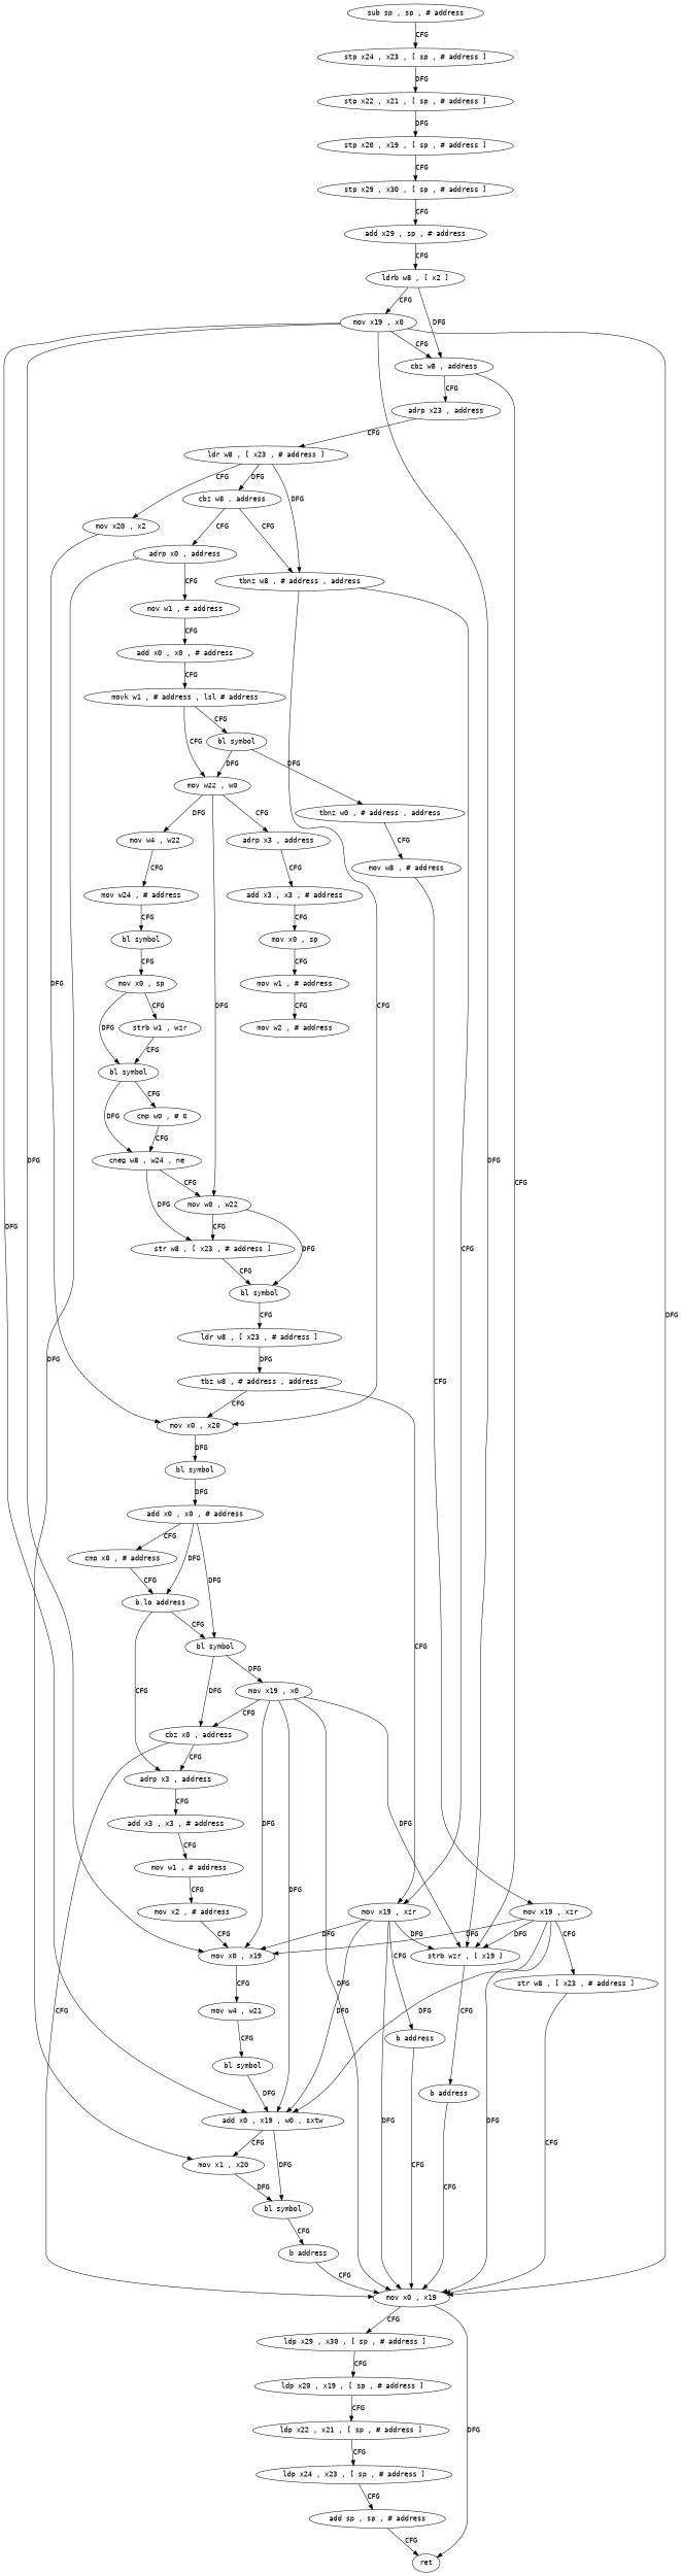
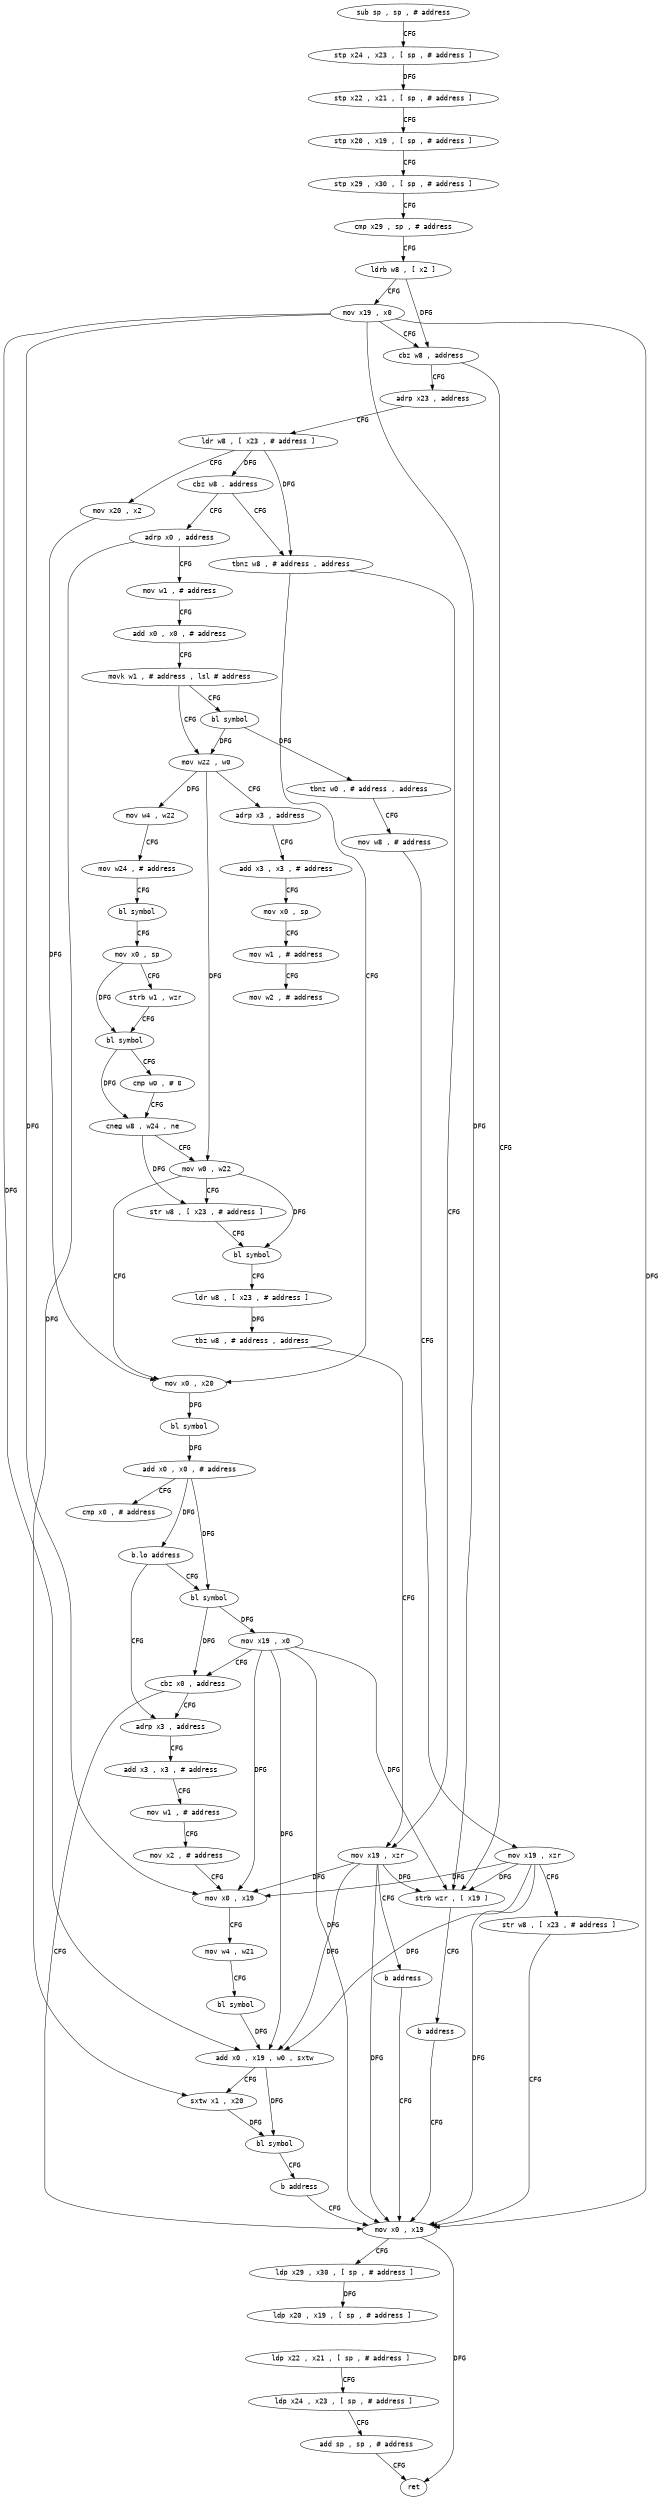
  digraph {
    fontname="DejaVu Sans Mono"
    node [fontname="DejaVu Sans Mono"]
    edge [fontname="DejaVu Sans Mono"]
    n1 [label="sub sp , sp , # address"]
    n2 [label="stp x24 , x23 , [ sp , # address ]"]
    n3 [label="stp x22 , x21 , [ sp , # address ]"]
    n4 [label="stp x20 , x19 , [ sp , # address ]"]
    n5 [label="stp x29 , x30 , [ sp , # address ]"]
-   n6 [label="add x29 , sp , # address"]
+   n6 [label="cmp x29 , sp , # address"]
    n7 [label="ldrb w8 , [ x2 ]"]
    n8 [label="mov x19 , x0"]
    n9 [label="cbz w8 , address"]
    n10 [label="strb wzr , [ x19 ]"]
    n11 [label="mov x0 , x19"]
    n12 [label="mov x0 , x19"]
    n13 [label="add x0 , x19 , w0 , sxtw"]
    n14 [label="adrp x23 , address"]
    n15 [label="b address"]
    n16 [label="ldp x29 , x30 , [ sp , # address ]"]
    n17 [label=ret]
    n18 [label="mov w4 , w21"]
-   n19 [label="mov x1 , x20"]
+   n19 [label="sxtw x1 , x20"]
    n20 [label="bl symbol"]
    n21 [label="ldr w8 , [ x23 , # address ]"]
    n22 [label="mov x20 , x2"]
    n23 [label="cbz w8 , address"]
    n24 [label="tbnz w8 , # address , address"]
    n25 [label="ldp x20 , x19 , [ sp , # address ]"]
    n26 [label="mov x0 , x20"]
    n27 [label="adrp x0 , address"]
    n28 [label="mov x19 , xzr"]
    n29 [label="bl symbol"]
    n30 [label="bl symbol"]
    n31 [label="mov w1 , # address"]
    n32 [label="add x0 , x0 , # address"]
    n33 [label="b address"]
    n34 [label="ldp x22 , x21 , [ sp , # address ]"]
    n35 [label="ldp x24 , x23 , [ sp , # address ]"]
    n36 [label="add sp , sp , # address"]
    n37 [label="movk w1 , # address , lsl # address"]
    n38 [label="bl symbol"]
    n39 [label="mov w22 , w0"]
    n40 [label="tbnz w0 , # address , address"]
    n41 [label="mov w8 , # address"]
    n42 [label="adrp x3 , address"]
    n43 [label="mov w4 , w22"]
    n44 [label="mov w0 , w22"]
    n45 [label="mov x19 , xzr"]
    n46 [label="str w8 , [ x23 , # address ]"]
    n47 [label="add x3 , x3 , # address"]
    n48 [label="mov w24 , # address"]
    n49 [label="str w8 , [ x23 , # address ]"]
    n50 [label="bl symbol"]
    n51 [label="add x0 , x0 , # address"]
    n52 [label="mov x0 , sp"]
    n53 [label="mov w1 , # address"]
    n54 [label="mov w2 , # address"]
    n55 [label="bl symbol"]
    n56 [label="mov x0 , sp"]
    n57 [label="strb w1 , wzr"]
    n58 [label="bl symbol"]
    n59 [label="cmp w0 , # 0"]
    n60 [label="cneg w8 , w24 , ne"]
    n61 [label="ldr w8 , [ x23 , # address ]"]
    n62 [label="tbz w8 , # address , address"]
    n63 [label="cmp x0 , # address"]
    n64 [label="b.lo address"]
    n65 [label="bl symbol"]
    n66 [label="adrp x3 , address"]
    n67 [label="mov x19 , x0"]
    n68 [label="cbz x0 , address"]
    n69 [label="add x3 , x3 , # address"]
    n70 [label="mov w1 , # address"]
    n71 [label="mov x2 , # address"]
    n72 [label="b address"]
    n1 -> n2 [label=CFG]
    n2 -> n3 [label=DFG]
-   n3 -> n4 [label=DFG]
+   n3 -> n4 [label=CFG]
    n4 -> n5 [label=CFG]
    n5 -> n6 [label=CFG]
    n6 -> n7 [label=CFG]
    n7 -> n8 [label=CFG]
    n7 -> n9 [label=DFG]
    n8 -> n9 [label=CFG]
    n8 -> n10 [label=DFG]
    n8 -> n11 [label=DFG]
    n8 -> n12 [label=DFG]
    n8 -> n13 [label=DFG]
    n9 -> n10 [label=CFG]
    n9 -> n14 [label=CFG]
    n10 -> n15 [label=CFG]
    n11 -> n16 [label=CFG]
    n11 -> n17 [label=DFG]
    n12 -> n18 [label=CFG]
    n13 -> n19 [label=CFG]
    n13 -> n20 [label=DFG]
    n14 -> n21 [label=CFG]
    n15 -> n11 [label=CFG]
-   n16 -> n25 [label=CFG]
+   n16 -> n25 [label=DFG]
    n18 -> n30 [label=CFG]
    n19 -> n20 [label=DFG]
    n20 -> n72 [label=CFG]
    n21 -> n22 [label=CFG]
    n21 -> n23 [label=DFG]
    n21 -> n24 [label=DFG]
    n22 -> n26 [label=DFG]
    n23 -> n24 [label=CFG]
    n23 -> n27 [label=CFG]
    n24 -> n26 [label=CFG]
    n24 -> n28 [label=CFG]
-   n25 -> n34 [label=CFG]
    n26 -> n29 [label=DFG]
    n27 -> n19 [label=DFG]
    n27 -> n31 [label=CFG]
    n28 -> n10 [label=DFG]
    n28 -> n11 [label=DFG]
    n28 -> n12 [label=DFG]
    n28 -> n13 [label=DFG]
    n28 -> n33 [label=CFG]
    n29 -> n51 [label=DFG]
    n30 -> n13 [label=DFG]
    n31 -> n32 [label=CFG]
    n32 -> n37 [label=CFG]
    n33 -> n11 [label=CFG]
    n34 -> n35 [label=CFG]
    n35 -> n36 [label=CFG]
    n36 -> n17 [label=CFG]
    n37 -> n38 [label=CFG]
    n37 -> n39 [label=CFG]
    n38 -> n39 [label=DFG]
    n38 -> n40 [label=DFG]
    n39 -> n42 [label=CFG]
    n39 -> n43 [label=DFG]
    n39 -> n44 [label=DFG]
    n40 -> n41 [label=CFG]
    n41 -> n45 [label=CFG]
    n42 -> n47 [label=CFG]
    n43 -> n48 [label=CFG]
    n44 -> n49 [label=CFG]
    n44 -> n50 [label=DFG]
    n45 -> n10 [label=DFG]
    n45 -> n11 [label=DFG]
    n45 -> n12 [label=DFG]
    n45 -> n13 [label=DFG]
    n45 -> n46 [label=CFG]
    n46 -> n11 [label=CFG]
    n47 -> n52 [label=CFG]
    n48 -> n55 [label=CFG]
    n49 -> n50 [label=CFG]
    n50 -> n61 [label=CFG]
    n51 -> n63 [label=CFG]
    n51 -> n64 [label=DFG]
    n51 -> n65 [label=DFG]
    n52 -> n53 [label=CFG]
    n53 -> n54 [label=CFG]
    n55 -> n56 [label=CFG]
    n56 -> n57 [label=CFG]
    n56 -> n58 [label=DFG]
    n57 -> n58 [label=CFG]
    n58 -> n59 [label=CFG]
    n58 -> n60 [label=DFG]
    n59 -> n60 [label=CFG]
    n60 -> n44 [label=CFG]
    n60 -> n49 [label=DFG]
    n61 -> n62 [label=DFG]
-   n62 -> n26 [label=CFG]
+   n44 -> n26 [label=CFG]
    n62 -> n28 [label=CFG]
-   n63 -> n64 [label=CFG]
    n64 -> n65 [label=CFG]
    n64 -> n66 [label=CFG]
    n65 -> n67 [label=DFG]
    n65 -> n68 [label=DFG]
    n66 -> n69 [label=CFG]
    n67 -> n10 [label=DFG]
    n67 -> n11 [label=DFG]
    n67 -> n12 [label=DFG]
    n67 -> n13 [label=DFG]
    n67 -> n68 [label=CFG]
    n68 -> n11 [label=CFG]
    n68 -> n66 [label=CFG]
    n69 -> n70 [label=CFG]
    n70 -> n71 [label=CFG]
    n71 -> n12 [label=CFG]
    n72 -> n11 [label=CFG]
  }
